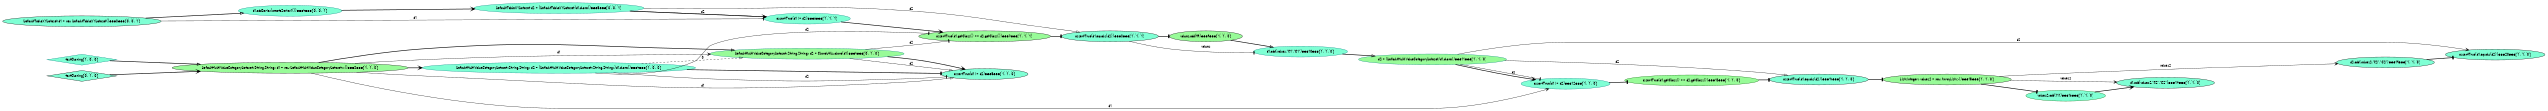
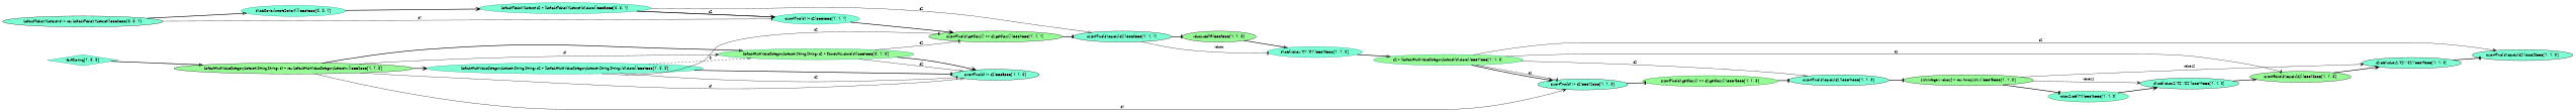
  digraph {
    fontname="Patrick Hand"
    rankdir=LR
    node [color=black fillcolor=aquamarine fontname="Patrick Hand" shape=ellipse style=filled]
    edge [arrowhead=tee fontname="Patrick Hand" style=bold]
+   n1 [fillcolor=palegreen label="assertFalse(d1.equals(d2))@@@18@@@['1', '1', '0']"]
    n2 [label="d2.add(values2,\"R2\",\"C2\")@@@19@@@['1', '1', '0']"]
    n3 [label="assertTrue(d1.equals(d2))@@@20@@@['1', '1', '0']"]
    n4 [label="assertTrue(d1 != d2)@@@5@@@['1', '1', '0']"]
    n5 [color=teal label="assertTrue(d1 != d2)@@@6@@@['1', '1', '1']"]
    n6 [fillcolor=palegreen label="assertTrue(d1.getClass() == d2.getClass())@@@7@@@['1', '1', '1']"]
    n7 [color=teal label="d1.add(values,\"R1\",\"C1\")@@@10@@@['1', '1', '0']"]
    n8 [color=teal fillcolor=palegreen label="d2 = (DefaultMultiValueCategoryDataset)d1.clone()@@@11@@@['1', '1', '0']"]
    n9 [label="assertTrue(d1.equals(d2))@@@14@@@['1', '1', '0']"]
-   n10 [color=teal label="assertTrue(d1 != d2)@@@12@@@['1', '1', '0']"]
+   n10 [label="assertTrue(d1 != d2)@@@12@@@['1', '1', '0']"]
    n11 [color=teal label="testCloning['1', '0', '0']" shape=diamond]
    n12 [fillcolor=palegreen label="DefaultMultiValueCategoryDataset<String,String> d1 = new DefaultMultiValueCategoryDataset<>()@@@3@@@['1', '1', '0']"]
    n13 [color=teal label="DefaultMultiValueCategoryDataset<String,String> d2 = (DefaultMultiValueCategoryDataset<String,String>)d1.clone()@@@4@@@['1', '0', '0']"]
    n14 [color=teal fillcolor=palegreen label="DefaultMultiValueCategoryDataset<String,String> d2 = CloneUtils.clone(d1)@@@4@@@['0', '1', '0']"]
    n15 [fillcolor=palegreen label="List<Integer> values2 = new ArrayList<>()@@@15@@@['1', '1', '0']"]
    n16 [color=darkgreen label="values2.add(111)@@@16@@@['1', '1', '0']"]
    n17 [label="d1.add(values2,\"R2\",\"C2\")@@@17@@@['1', '1', '0']"]
-   n18 [label="testCloning['0', '1', '0']" shape=diamond]
    n19 [fillcolor=palegreen label="values.add(99)@@@9@@@['1', '1', '0']"]
    n20 [color=darkgreen fillcolor=palegreen label="assertTrue(d1.getClass() == d2.getClass())@@@13@@@['1', '1', '0']"]
    n21 [color=teal label="DefaultTableXYDataset d2 = (DefaultTableXYDataset)d1.clone()@@@5@@@['0', '0', '1']"]
    n22 [label="assertTrue(d1.equals(d2))@@@8@@@['1', '1', '1']"]
    n23 [label="DefaultTableXYDataset d1 = new DefaultTableXYDataset()@@@3@@@['0', '0', '1']"]
    n24 [color=teal label="d1.addSeries(createSeries1())@@@4@@@['0', '0', '1']"]
+   n1 -> n2 [arrowhead=vee]
    n2 -> n3
    n5 -> n6 [arrowhead=vee]
    n6 -> n22
    n7 -> n8 [arrowhead=onormal]
+   n8 -> n1 [label=d2 style=solid]
    n8 -> n3 [arrowhead=vee label=d2 style=solid]
    n8 -> n9 [arrowhead=onormal label=d2 style=solid]
    n8 -> n10 [label=d2 style=solid]
    n8 -> n10 [arrowhead=vee]
    n9 -> n15
    n10 -> n20
    n11 -> n12 [arrowhead=onormal]
    n12 -> n4 [arrowhead=onormal label=d1 style=solid]
    n12 -> n10 [arrowhead=vee label=d1 style=solid]
    n12 -> n13 [arrowhead=vee]
    n12 -> n14 [arrowhead=vee label=d1 style=solid]
    n12 -> n14 [arrowhead=onormal]
    n13 -> n4 [label=d2 style=solid]
    n13 -> n4
    n13 -> n6 [label=d2 style=solid]
    n13 -> n14 [arrowhead=onormal label=0 style=dashed]
    n14 -> n4 [arrowhead=vee]
    n14 -> n4 [arrowhead=onormal label=d2 style=solid]
    n14 -> n6 [label=d2 style=solid]
    n15 -> n2 [arrowhead=vee label=values2 style=solid]
    n15 -> n16
    n15 -> n17 [arrowhead=vee label=values2 style=solid]
    n16 -> n17 [arrowhead=vee]
-   n18 -> n12 [arrowhead=vee]
+   n17 -> n1 [arrowhead=onormal]
    n19 -> n7 [arrowhead=onormal]
    n20 -> n9
    n21 -> n5 [arrowhead=onormal label=d2 style=solid]
    n21 -> n5 [arrowhead=vee]
    n21 -> n22 [arrowhead=onormal label=d2 style=solid]
    n22 -> n7 [label=values style=solid]
    n22 -> n19
    n23 -> n5 [label=d1 style=solid]
    n23 -> n24 [arrowhead=onormal]
    n24 -> n21 [arrowhead=vee]
  }
